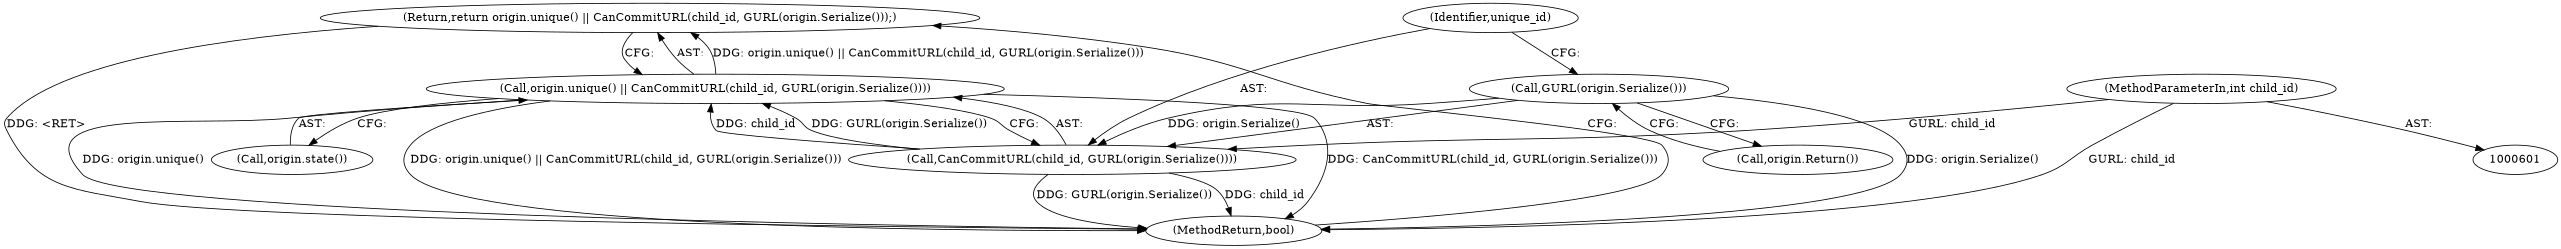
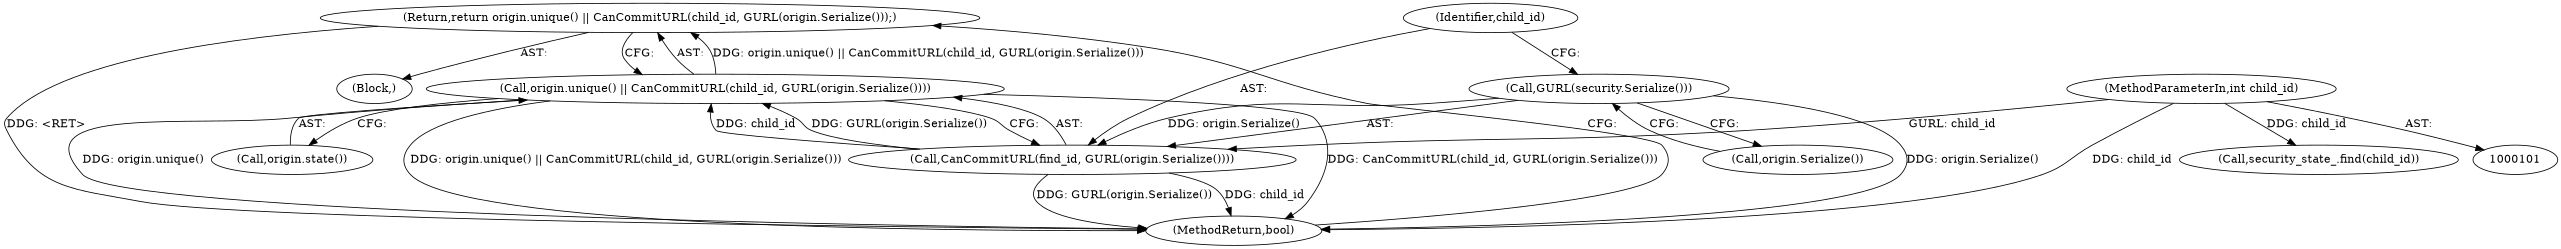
  digraph {
    n1 [label="(Return,return origin.unique() || CanCommitURL(child_id, GURL(origin.Serialize()));)"]
    n2 [label="(Call,origin.unique() || CanCommitURL(child_id, GURL(origin.Serialize())))"]
    n3 [label="(MethodReturn,bool)"]
-   n5 [label="(Call,CanCommitURL(child_id, GURL(origin.Serialize())))"]
+   n4 [label="(Block,)"]
+   n5 [label="(Call,CanCommitURL(find_id, GURL(origin.Serialize())))"]
    n6 [label="(Call,origin.state())"]
-   n7 [label="(Call,GURL(origin.Serialize()))"]
-   n8 [label="(Call,origin.Return())"]
+   n7 [label="(Call,GURL(security.Serialize()))"]
+   n8 [label="(Call,origin.Serialize())"]
    n9 [label="(MethodParameterIn,int child_id)"]
-   1000101 [label=1000601]
-   n12 [label="(Identifier,unique_id)"]
+   n10 [label="(Call,security_state_.find(child_id))"]
+   1000101
+   n12 [label="(Identifier,child_id)"]
    n1 -> n2 [label="CFG: "]
    n1 -> n3 [label="DDG: <RET>"]
+   n1 -> n4 [label="AST: "]
    n2 -> n1 [label="AST: "]
    n2 -> n1 [label="DDG: origin.unique() || CanCommitURL(child_id, GURL(origin.Serialize()))"]
    n2 -> n3 [label="DDG: origin.unique()"]
    n2 -> n3 [label="DDG: origin.unique() || CanCommitURL(child_id, GURL(origin.Serialize()))"]
    n2 -> n3 [label="DDG: CanCommitURL(child_id, GURL(origin.Serialize()))"]
    n2 -> n5 [label="CFG: "]
    n2 -> n6 [label="CFG: "]
    n3 -> n1 [label="CFG: "]
    n5 -> n2 [label="AST: "]
    n5 -> n2 [label="DDG: child_id"]
    n5 -> n2 [label="DDG: GURL(origin.Serialize())"]
    n5 -> n3 [label="DDG: child_id"]
    n5 -> n3 [label="DDG: GURL(origin.Serialize())"]
    n6 -> n2 [label="AST: "]
    n7 -> n3 [label="DDG: origin.Serialize()"]
    n7 -> n5 [label="AST: "]
    n7 -> n5 [label="DDG: origin.Serialize()"]
    n7 -> n8 [label="CFG: "]
    n8 -> n7 [label="CFG: "]
-   n9 -> n3 [label="GURL: child_id"]
+   n9 -> n3 [label="DDG: child_id"]
    n9 -> n5 [label="GURL: child_id"]
+   n9 -> n10 [label="DDG: child_id"]
    n9 -> 1000101 [label="AST: "]
    n12 -> n5 [label="AST: "]
    n12 -> n7 [label="CFG: "]
  }
